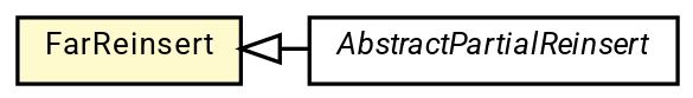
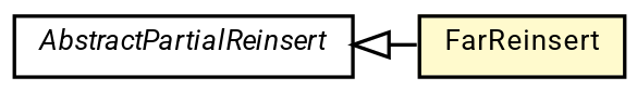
  digraph {
    nodesep=0.15
    rankdir=LR
    ranksep=0.25
    node [fontcolor=black fontname=Roboto fontsize=8 margin=0 shape=plaintext]
    n1 [height=0 label=<<table title="de.lmu.ifi.dbs.elki.index.tree.spatial.rstarvariants.strategies.reinsert.AbstractPartialReinsert" border="0" cellborder="1" cellspacing="0" cellpadding="2" href="AbstractPartialReinsert.html" target="_parent"> 		<tr><td><table border="0" cellspacing="0" cellpadding="1"> 		<tr><td align="center" balign="center"> <font face="Roboto"><i>AbstractPartialReinsert</i></font> </td></tr> 		</table></td></tr> 		</table>> width=0]
    n2 [height=0 label=<<table title="de.lmu.ifi.dbs.elki.index.tree.spatial.rstarvariants.strategies.reinsert.FarReinsert" border="0" cellborder="1" cellspacing="0" cellpadding="2" bgcolor="lemonChiffon" href="FarReinsert.html" target="_parent"> 		<tr><td><table border="0" cellspacing="0" cellpadding="1"> 		<tr><td align="center" balign="center"> <font face="Roboto">FarReinsert</font> </td></tr> 		</table></td></tr> 		</table>> width=0]
-   n2 -> n1 [arrowtail=empty color=black dir=back fontname=Roboto fontsize=7 labelfontname=Roboto labelfontsize=7 weight=10]
+   n1 -> n2 [arrowtail=empty color=black dir=back fontname=Roboto fontsize=7 labelfontname=Roboto labelfontsize=7 weight=10]
  }
